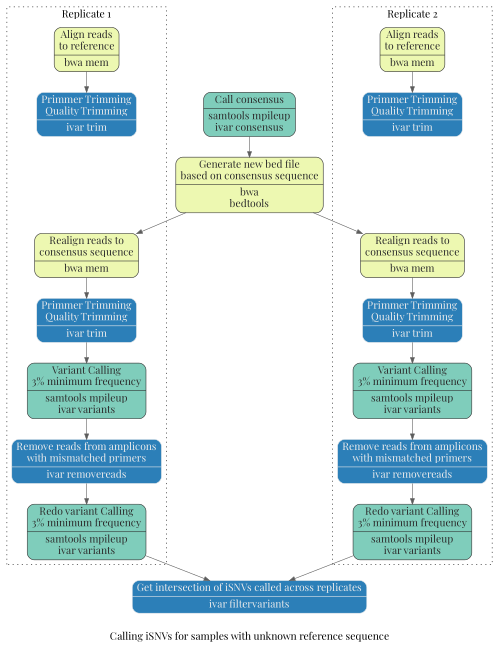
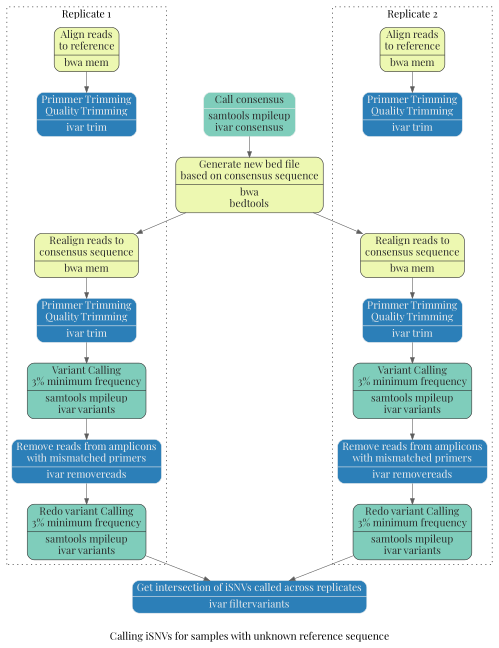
  digraph {
    fontname="Playfair Display"
    fontsize=18
    label="Calling iSNVs for samples with unknown reference sequence"
    nodesep=0.8
    node [color="#2b2b2b" fillcolor="/ylgnbu3/3" fontcolor="#2b2b2b" fontname="Playfair Display" fontsize=18 group=rep1 shape=Mrecord style="filled,solid"]
    edge [color="#5c5c5c" fontname="Playfair Display"]
    n1 [fillcolor="/ylgnbu3/1" label="{Align reads\nto reference | bwa mem}"]
    n2 [color="#ececec" fontcolor="#ececec" label="{Primmer Trimming\nQuality Trimming | ivar trim}"]
    n3 [fillcolor="/ylgnbu3/1" label="{Realign reads to\nconsensus sequence | bwa mem}"]
    n4 [color="#ececec" fontcolor="#ececec" label="{Primmer Trimming\nQuality Trimming | ivar trim}"]
    o1 [fillcolor="#ececec" style=invis]
    n6 [fillcolor="/ylgnbu3/2" label="{Variant Calling\n3% minimum frequency | samtools mpileup\nivar variants}"]
    n7 [color="#ececec" fontcolor="#ececec" label="{Remove reads from amplicons\nwith mismatched primers | ivar removereads}"]
    n8 [fillcolor="/ylgnbu3/2" label="{Redo variant Calling\n3% minimum frequency | samtools mpileup\nivar variants}"]
    n9 [fillcolor="/ylgnbu3/1" group=rep2 label="{Align reads\nto reference | bwa mem}"]
    n10 [color="#ececec" fontcolor="#ececec" group=rep2 label="{Primmer Trimming\nQuality Trimming | ivar trim}"]
    n11 [fillcolor="/ylgnbu3/1" group=rep2 label="{Realign reads to\nconsensus sequence | bwa mem}"]
    n12 [color="#ececec" fontcolor="#ececec" group=rep2 label="{Primmer Trimming\nQuality Trimming | ivar trim}"]
    o2 [fillcolor="#ececec" group=rep2 style=invis]
    n14 [fillcolor="/ylgnbu3/2" group=rep2 label="{Variant Calling\n3% minimum frequency | samtools mpileup\nivar variants}"]
    n15 [color="#ececec" fontcolor="#ececec" group=rep2 label="{Remove reads from amplicons\nwith mismatched primers | ivar removereads}"]
    n16 [fillcolor="/ylgnbu3/2" group=rep2 label="{Redo variant Calling\n3% minimum frequency | samtools mpileup\nivar variants}"]
-   n17 [fillcolor="/ylgnbu3/2" label="{Call consensus | samtools mpileup\nivar consensus}" group=""]
+   n17 [color="#ececec" fillcolor="/ylgnbu3/2" label="{Call consensus | samtools mpileup\nivar consensus}" group=""]
    n18 [fillcolor="/ylgnbu3/1" label="{Generate new bed file\nbased on consensus sequence | bwa\nbedtools}" group=""]
    n19 [color="#ececec" fontcolor="#ececec" label="{Get intersection of iSNVs called across replicates | ivar filtervariants}" group=""]
    subgraph cluster_1 {
      group=outermain
      label="Replicate 1"
      style=dotted
      n1
      n2
      n3
      n4
      o1
      n6
      n7
      n8
    }
    subgraph cluster_2 {
      group=outermain
      label="Replicate 2"
      style=dotted
      n9
      n10
      n11
      n12
      o2
      n14
      n15
      n16
    }
    subgraph cluster_3 {
      label=""
      newrank=true
      style=invis
      n17
      n18
    }
    subgraph sub_4 {
      group=outermain
      n19
    }
    n1 -> n2
    n2 -> o1 [style=invis]
    n3 -> n4
    n4 -> n6
    o1 -> n3 [style=invis]
    n6 -> n7
    n7 -> n8
    n8 -> n19
    n9 -> n10
    n10 -> o2 [style=invis]
    n11 -> n12
    n12 -> n14
    o2 -> n11 [style=invis]
    n14 -> n15
    n15 -> n16
    n16 -> n19
    n17 -> n18
    n18 -> n3
    n18 -> n11
  }
